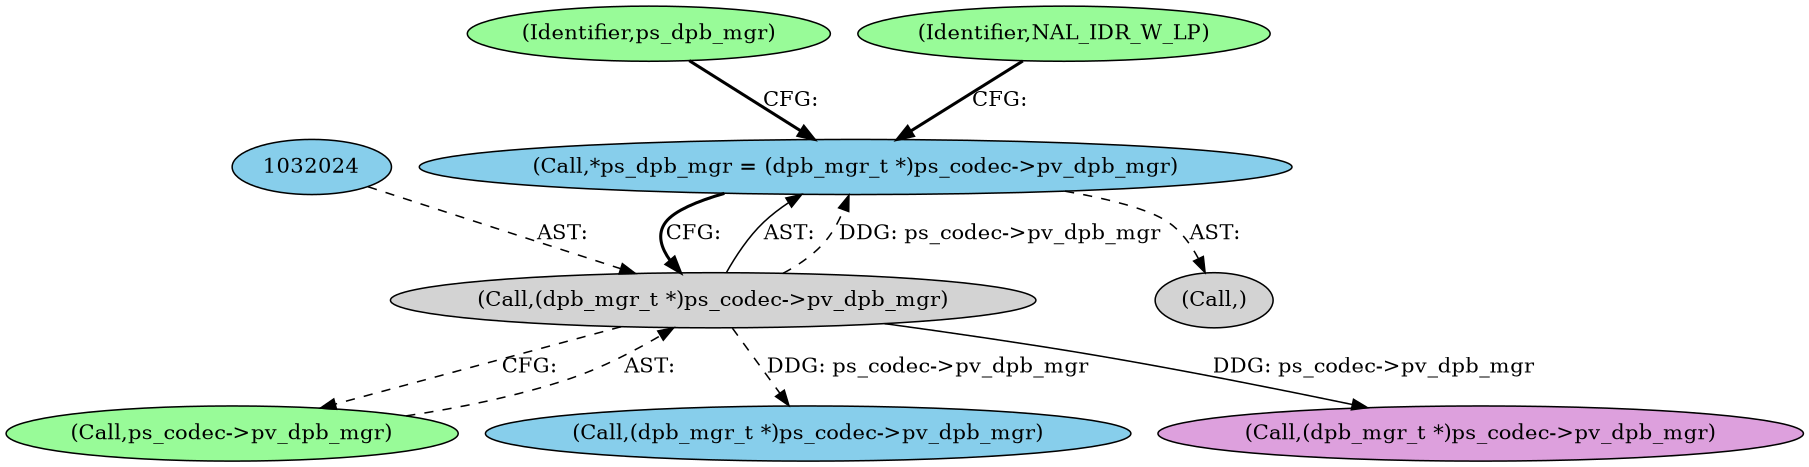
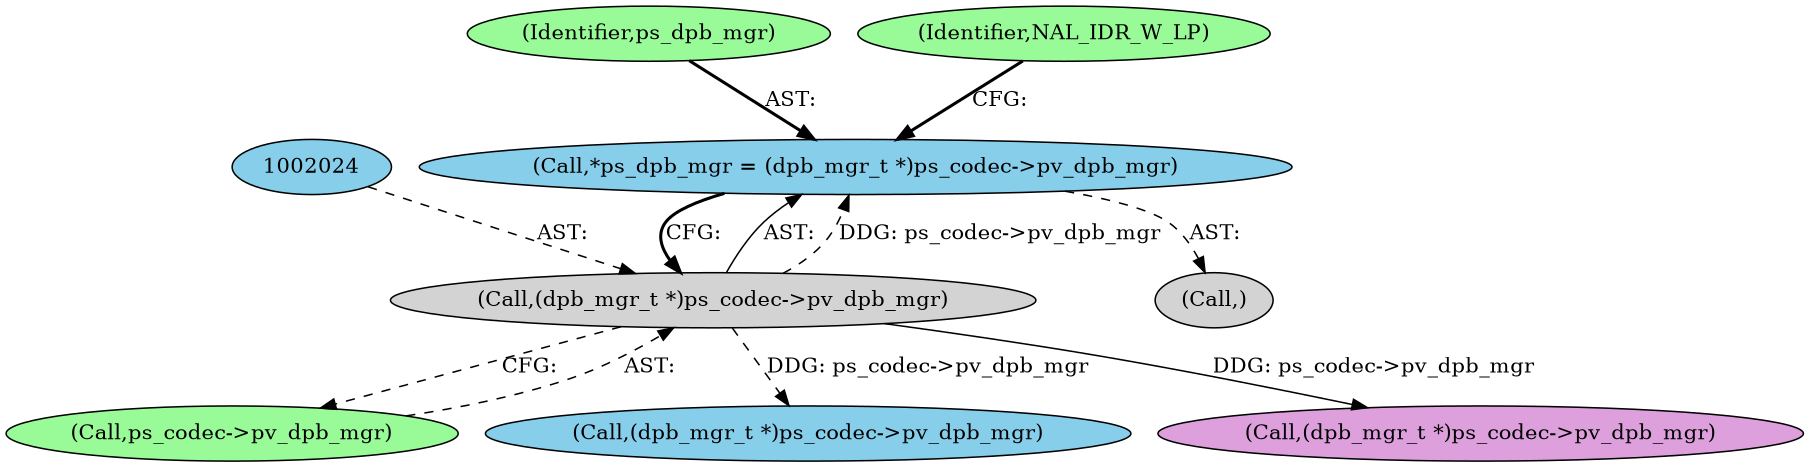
  digraph {
    node [fillcolor=skyblue style=filled]
    edge [style=dashed]
    n1 [label="(Call,*ps_dpb_mgr = (dpb_mgr_t *)ps_codec->pv_dpb_mgr)"]
    n2 [fillcolor=lightgrey label="(Call,(dpb_mgr_t *)ps_codec->pv_dpb_mgr)"]
    n3 [fillcolor=lightgrey label="(Call,)"]
    n4 [fillcolor=palegreen label="(Call,ps_codec->pv_dpb_mgr)"]
    n5 [label="(Call,(dpb_mgr_t *)ps_codec->pv_dpb_mgr)"]
    n6 [fillcolor=plum label="(Call,(dpb_mgr_t *)ps_codec->pv_dpb_mgr)"]
    n7 [fillcolor=palegreen label="(Identifier,ps_dpb_mgr)"]
    n8 [fillcolor=palegreen label="(Identifier,NAL_IDR_W_LP)"]
-   1002024 [label=1032024]
+   1002024
    n1 -> n2 [label="CFG: " style=bold]
    n1 -> n3 [label="AST: "]
    n2 -> n1 [label="AST: " style=solid]
    n2 -> n1 [label="DDG: ps_codec->pv_dpb_mgr"]
    n2 -> n4 [label="CFG: "]
    n2 -> n5 [label="DDG: ps_codec->pv_dpb_mgr"]
    n2 -> n6 [label="DDG: ps_codec->pv_dpb_mgr" style=solid]
    n4 -> n2 [label="AST: "]
-   n7 -> n1 [label="CFG: " style=bold]
+   n7 -> n1 [label="AST: " style=bold]
    n8 -> n1 [label="CFG: " style=bold]
    1002024 -> n2 [label="AST: "]
  }
